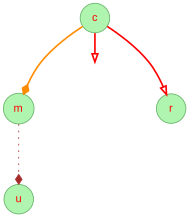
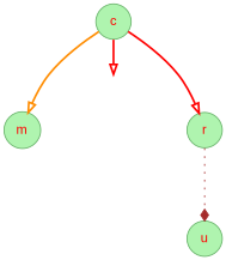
  digraph {
    node [color="#66B268" fillcolor="#AFF4AF" fontcolor=red fontname=Arial shape=circle style=filled]
    edge [arrowhead=diamond color=red style=bold]
    n1 [label=c]
    n2 [label=m]
    l625576447 [style=invis]
    n4 [label=r]
    n5 [label=u]
-   n1 -> n2 [color=darkorange]
+   n1 -> n2 [arrowhead=onormal color=darkorange]
    n1 -> l625576447 [arrowhead=onormal]
    n1 -> n4 [arrowhead=onormal]
-   n2 -> n5 [color=brown style=dotted]
+   n4 -> n5 [color=brown style=dotted]
  }
